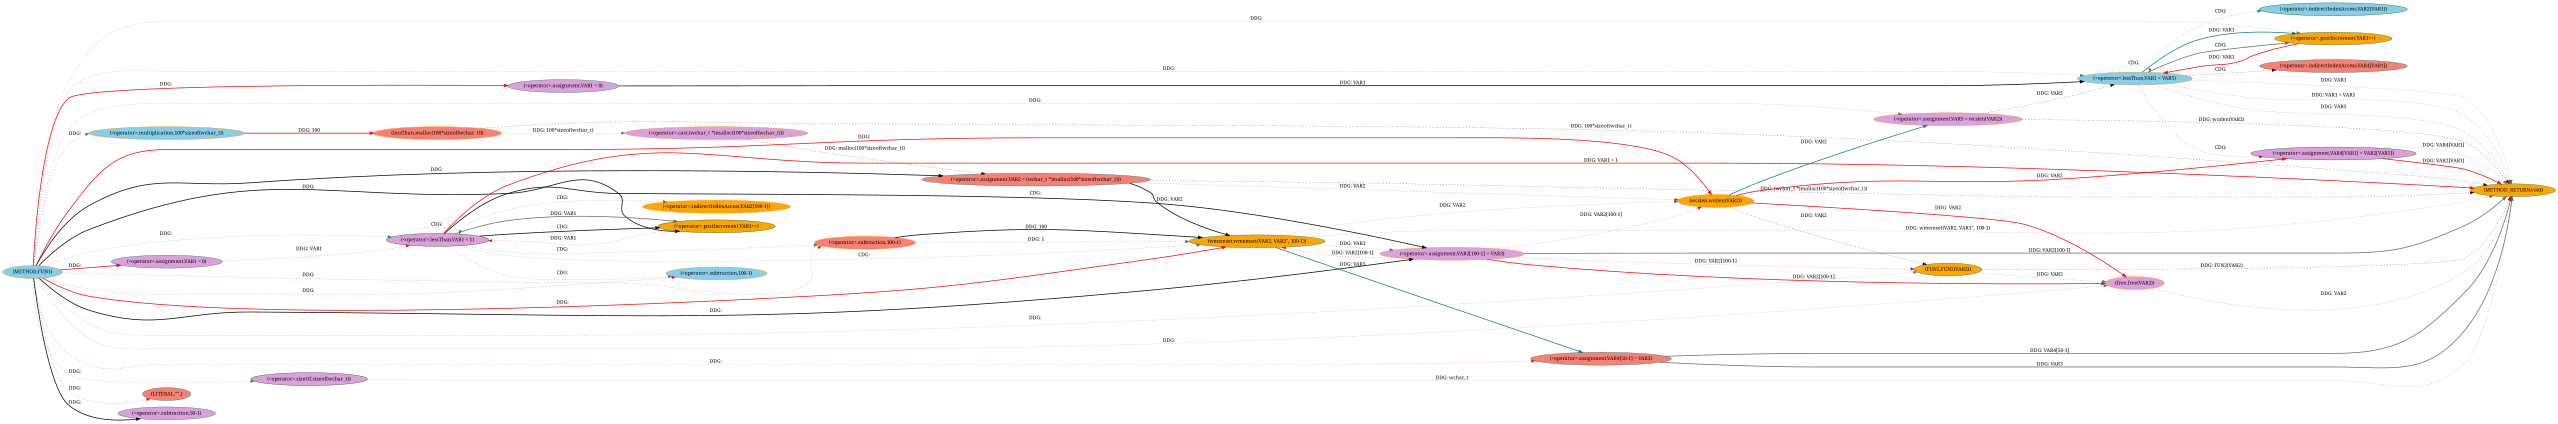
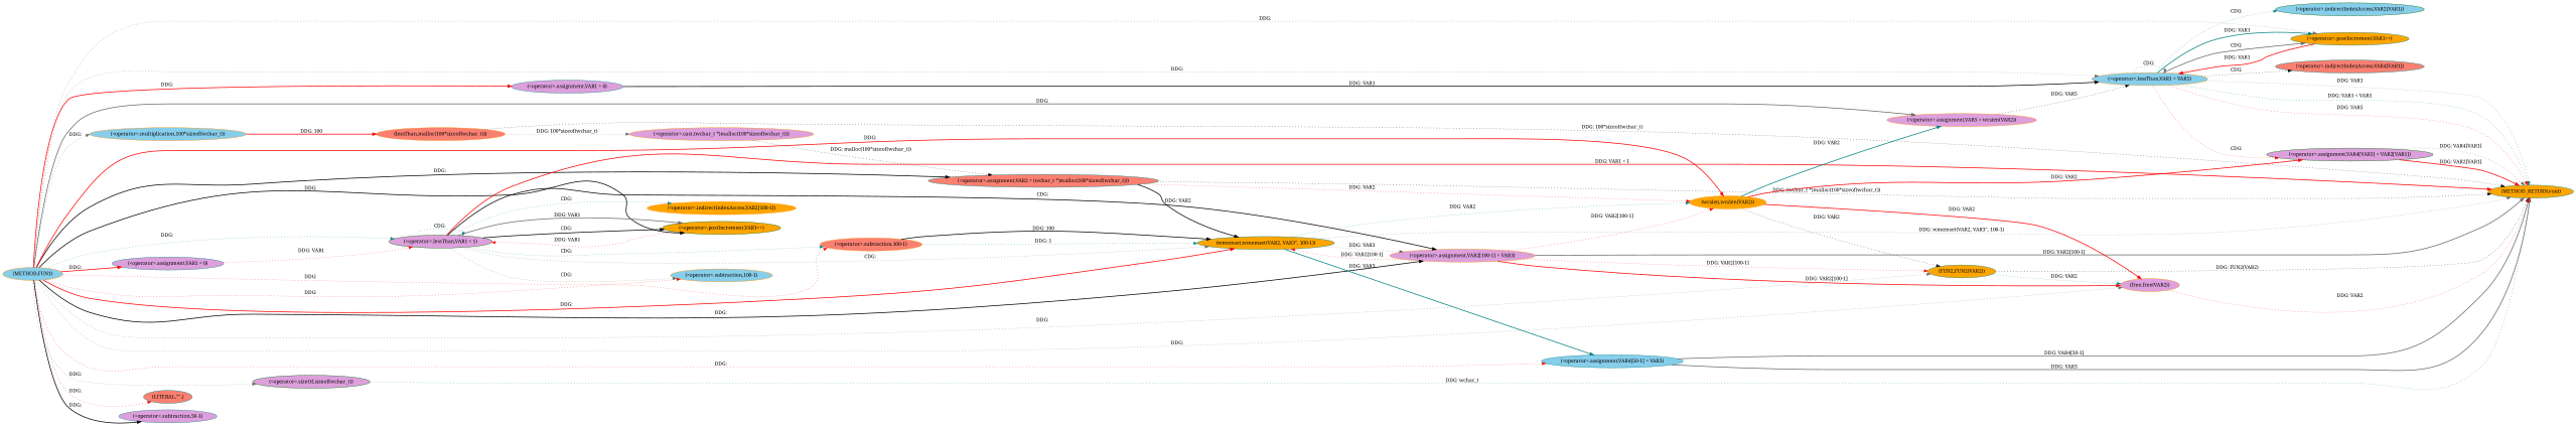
  digraph {
    fontname="Noto Serif"
    rankdir=LR
    node [color=darkorange fillcolor=plum fontname="Noto Serif" style=filled]
    edge [color=red fontname="Noto Serif" style=dotted]
    n1 [fillcolor=skyblue label="(METHOD,FUN1)"]
    n2 [color=teal fillcolor=salmon label="(<operator>.assignment,VAR2 = (wchar_t *)malloc(100*sizeof(wchar_t)))"]
    n3 [fillcolor=skyblue label="(<operator>.multiplication,100*sizeof(wchar_t))"]
    n4 [color=darkgreen label="(<operator>.sizeOf,sizeof(wchar_t))"]
    n5 [color=teal label="(<operator>.assignment,VAR1 = 0)"]
    n6 [color=darkgreen label="(<operator>.lessThan,VAR1 < 1)"]
    n7 [color=darkgreen fillcolor=orange label="(<operator>.postIncrement,VAR1++)"]
    n8 [color=teal fillcolor=orange label="(wmemset,wmemset(VAR2, VAR3'', 100-1))"]
    n9 [fillcolor=salmon label="(<operator>.subtraction,100-1)"]
    n10 [label="(<operator>.assignment,VAR2[100-1] = VAR3)"]
    n11 [fillcolor=skyblue label="(<operator>.subtraction,100-1)"]
    n12 [color=teal fillcolor=salmon label="(LITERAL,\"\",)"]
    n13 [label="(<operator>.assignment,VAR5 = wcslen(VAR2))"]
    n14 [fillcolor=orange label="(wcslen,wcslen(VAR2))"]
    n15 [color=teal label="(<operator>.assignment,VAR1 = 0)"]
    n16 [fillcolor=skyblue label="(<operator>.lessThan,VAR1 < VAR5)"]
    n17 [color=teal fillcolor=orange label="(<operator>.postIncrement,VAR1++)"]
-   n18 [color=teal fillcolor=salmon label="(<operator>.assignment,VAR4[50-1] = VAR3)"]
+   n18 [color=teal fillcolor=skyblue label="(<operator>.assignment,VAR4[50-1] = VAR3)"]
    n19 [color=teal label="(<operator>.subtraction,50-1)"]
    n20 [color=teal fillcolor=orange label="(FUN2,FUN2(VAR2))"]
    n21 [label="(free,free(VAR2))"]
    n22 [color=teal fillcolor=orange label="(METHOD_RETURN,void)"]
    n23 [fillcolor=salmon label="(lessThan,malloc(100*sizeof(wchar_t)))"]
    n24 [fillcolor=orange label="(<operator>.indirectIndexAccess,VAR2[100-1])"]
    n25 [color=darkgreen label="(<operator>.assignment,VAR4[VAR1] = VAR2[VAR1])"]
    n26 [color=teal fillcolor=salmon label="(<operator>.indirectIndexAccess,VAR4[VAR1])"]
    n27 [color=darkgreen fillcolor=skyblue label="(<operator>.indirectIndexAccess,VAR2[VAR1])"]
    n28 [label="(<operator>.cast,(wchar_t *)malloc(100*sizeof(wchar_t)))"]
    n1 -> n2 [color=black label="DDG: " style=bold]
    n1 -> n3 [color=gray40 label="DDG: "]
    n1 -> n4 [color=gray40 label="DDG: "]
    n1 -> n5 [label="DDG: " style=bold]
    n1 -> n6 [color=teal label="DDG: "]
    n1 -> n7 [color=black label="DDG: " style=bold]
    n1 -> n8 [label="DDG: " style=bold]
    n1 -> n9 [label="DDG: "]
    n1 -> n10 [color=black label="DDG: " style=bold]
    n1 -> n11 [label="DDG: "]
    n1 -> n12 [label="DDG: "]
-   n1 -> n13 [color=gray40 label="DDG: "]
+   n1 -> n13 [color=gray40 label="DDG: " style=bold]
    n1 -> n14 [label="DDG: " style=bold]
    n1 -> n15 [label="DDG: " style=bold]
    n1 -> n16 [color=gray40 label="DDG: "]
    n1 -> n17 [color=gray40 label="DDG: "]
    n1 -> n18 [label="DDG: "]
    n1 -> n19 [color=black label="DDG: " style=bold]
    n1 -> n20 [color=gray40 label="DDG: "]
    n1 -> n21 [color=gray40 label="DDG: "]
    n2 -> n8 [color=black label="DDG: VAR2" style=bold]
    n2 -> n14 [label="DDG: VAR2"]
    n2 -> n22 [color=black label="DDG: (wchar_t *)malloc(100*sizeof(wchar_t))"]
    n3 -> n23 [label="DDG: 100" style=bold]
    n4 -> n22 [color=teal label="DDG: wchar_t"]
    n5 -> n6 [label="DDG: VAR1"]
    n6 -> n6 [color=teal label="CDG: "]
    n6 -> n7 [color=gray40 label="DDG: VAR1" style=bold]
    n6 -> n7 [color=black label="CDG: " style=bold]
    n6 -> n8 [color=gray40 label="CDG: "]
    n6 -> n9 [color=teal label="CDG: "]
    n6 -> n10 [color=black label="CDG: " style=bold]
    n6 -> n11 [color=gray40 label="CDG: "]
    n6 -> n22 [label="DDG: VAR1 < 1" style=bold]
    n6 -> n24 [color=teal label="CDG: "]
    n7 -> n6 [label="DDG: VAR1"]
    n8 -> n10 [color=gray40 label="DDG: VAR3"]
    n8 -> n14 [color=teal label="DDG: VAR2"]
    n8 -> n18 [color=teal label="DDG: VAR3" style=bold]
    n8 -> n22 [color=gray40 label="DDG: wmemset(VAR2, VAR3'', 100-1)"]
    n9 -> n8 [color=black label="DDG: 100" style=bold]
    n9 -> n8 [color=teal label="DDG: 1"]
    n10 -> n8 [label="DDG: VAR2[100-1]"]
    n10 -> n14 [label="DDG: VAR2[100-1]"]
    n10 -> n20 [label="DDG: VAR2[100-1]"]
    n10 -> n21 [label="DDG: VAR2[100-1]" style=bold]
    n10 -> n22 [color=gray40 label="DDG: VAR2[100-1]" style=bold]
    n13 -> n16 [color=black label="DDG: VAR5"]
-   n13 -> n22 [color=black label="DDG: wcslen(VAR2)"]
    n14 -> n13 [color=teal label="DDG: VAR2" style=bold]
    n14 -> n20 [color=black label="DDG: VAR2"]
    n14 -> n21 [label="DDG: VAR2" style=bold]
    n14 -> n25 [label="DDG: VAR2" style=bold]
    n15 -> n16 [color=black label="DDG: VAR1" style=bold]
    n16 -> n16 [color=gray40 label="CDG: "]
    n16 -> n17 [color=teal label="DDG: VAR1" style=bold]
    n16 -> n17 [color=gray40 label="CDG: " style=bold]
    n16 -> n22 [color=gray40 label="DDG: VAR1"]
    n16 -> n22 [color=teal label="DDG: VAR1 < VAR5"]
    n16 -> n22 [label="DDG: VAR5"]
    n16 -> n25 [label="CDG: "]
    n16 -> n26 [color=black label="CDG: "]
    n16 -> n27 [color=teal label="CDG: "]
    n17 -> n16 [label="DDG: VAR1" style=bold]
    n18 -> n22 [color=gray40 label="DDG: VAR4[50-1]" style=bold]
    n18 -> n22 [color=gray40 label="DDG: VAR3" style=bold]
    n20 -> n21 [color=teal label="DDG: VAR2"]
    n20 -> n22 [color=black label="DDG: FUN2(VAR2)"]
    n21 -> n22 [label="DDG: VAR2"]
    n23 -> n22 [color=black label="DDG: 100*sizeof(wchar_t)"]
    n23 -> n28 [color=gray40 label="DDG: 100*sizeof(wchar_t)"]
    n25 -> n22 [color=gray40 label="DDG: VAR4[VAR1]"]
    n25 -> n22 [label="DDG: VAR2[VAR1]" style=bold]
    n28 -> n2 [color=black label="DDG: malloc(100*sizeof(wchar_t))"]
  }
